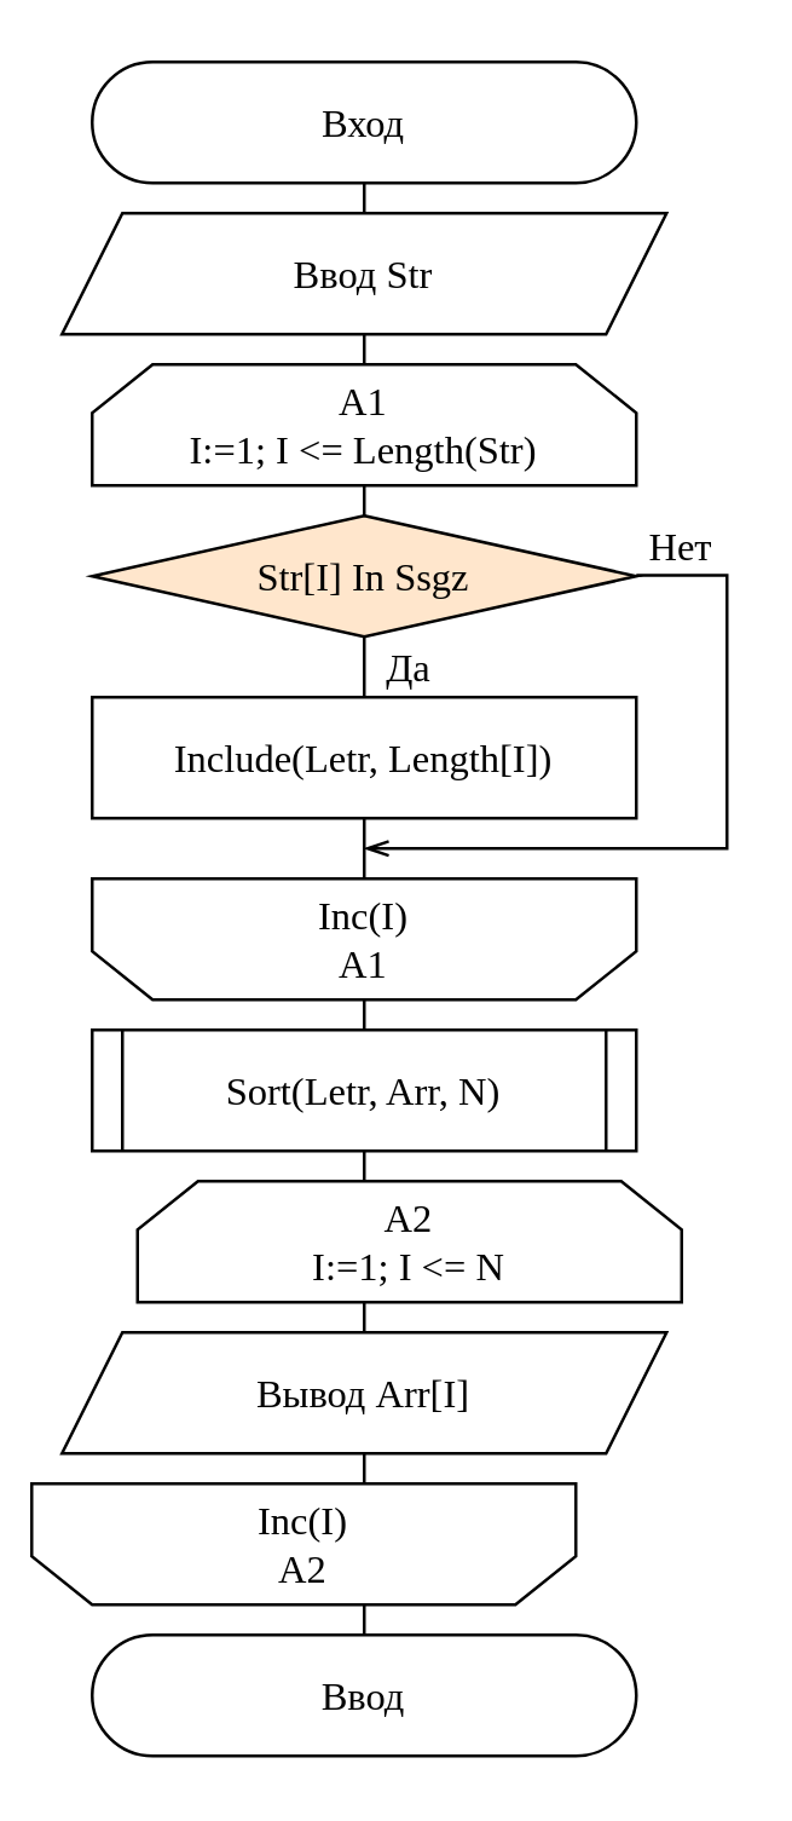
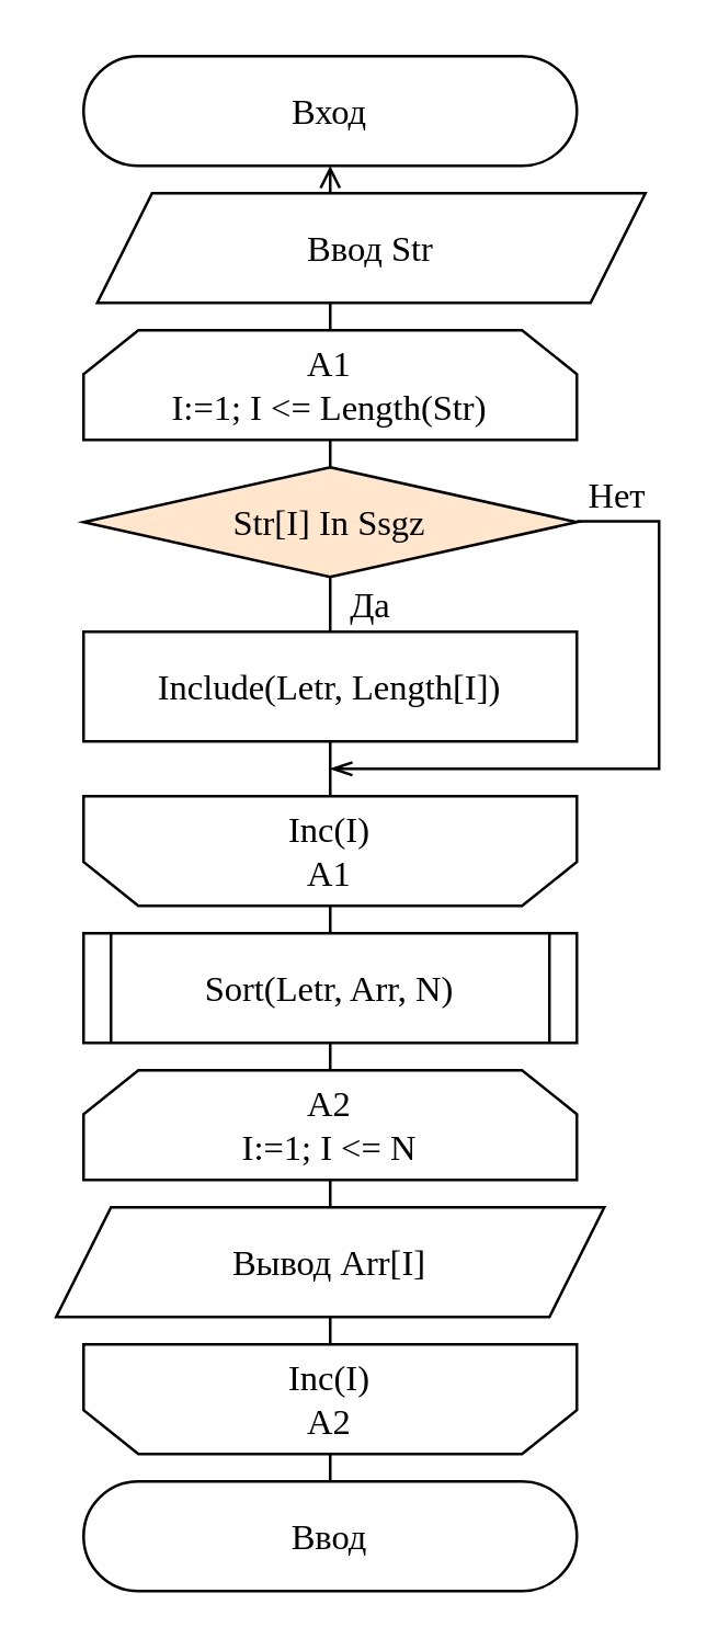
  <mxCell id="0" />
  <mxCell id="1" parent="0" />
- <mxCell id="2" value="" style="endArrow=none;html=1;rounded=0;edgeStyle=orthogonalEdgeStyle;entryX=0.5;entryY=1;entryDx=0;entryDy=0;exitX=0.5;exitY=0;exitDx=0;exitDy=0;fontFamily=Times New Roman;fontSize=13;verticalAlign=middle;align=center;" parent="1" source="4" target="3" edge="1"><mxGeometry width="50" height="50" relative="1" as="geometry"><mxPoint x="230" y="180" as="sourcePoint" /><mxPoint x="230" y="140" as="targetPoint" /></mxGeometry></mxCell>
+ <mxCell id="2" value="" style="endArrow=open;html=1;rounded=0;edgeStyle=orthogonalEdgeStyle;entryX=0.5;entryY=1;entryDx=0;entryDy=0;exitX=0.5;exitY=0;exitDx=0;exitDy=0;fontFamily=Times New Roman;fontSize=13;verticalAlign=middle;align=center;" parent="1" source="4" target="3" edge="1"><mxGeometry width="50" height="50" relative="1" as="geometry"><mxPoint x="230" y="180" as="sourcePoint" /><mxPoint x="230" y="140" as="targetPoint" /></mxGeometry></mxCell>
  <mxCell id="3" value="Вход" style="rounded=1;whiteSpace=wrap;html=1;arcSize=50;fontFamily=Times New Roman;fontSize=13;verticalAlign=middle;align=center;" parent="1" vertex="1"><mxGeometry x="30" y="20" width="180" height="40" as="geometry" /></mxCell>
  <mxCell id="4" value="Ввод" style="rounded=1;whiteSpace=wrap;html=1;arcSize=50;fontFamily=Times New Roman;fontSize=13;verticalAlign=middle;align=center;" parent="1" vertex="1"><mxGeometry x="30" y="540" width="180" height="40" as="geometry" /></mxCell>
- <mxCell id="5" value="Ввод Str" style="shape=parallelogram;perimeter=parallelogramPerimeter;whiteSpace=wrap;html=1;fixedSize=1;fontFamily=Times New Roman;fontSize=13;align=center;verticalAlign=middle;" parent="1" vertex="1"><mxGeometry x="20" y="70" width="200" height="40" as="geometry" /></mxCell>
+ <mxCell id="5" value="Ввод Str" style="shape=parallelogram;perimeter=parallelogramPerimeter;whiteSpace=wrap;html=1;fixedSize=1;fontFamily=Times New Roman;fontSize=13;align=center;verticalAlign=middle;" parent="1" vertex="1"><mxGeometry x="35" y="70" width="200" height="40" as="geometry" /></mxCell>
  <mxCell id="6" value="Include(Letr, Length[I])" style="rounded=0;whiteSpace=wrap;html=1;fontSize=13;fontFamily=Times New Roman;align=center;verticalAlign=middle;" parent="1" vertex="1"><mxGeometry x="30" y="230" width="180" height="40" as="geometry" /></mxCell>
  <mxCell id="7" value="Вывод Arr[I]" style="shape=parallelogram;perimeter=parallelogramPerimeter;whiteSpace=wrap;html=1;fixedSize=1;fontFamily=Times New Roman;fontSize=13;align=center;verticalAlign=middle;" parent="1" vertex="1"><mxGeometry x="20" y="440" width="200" height="40" as="geometry" /></mxCell>
  <mxCell id="8" value="" style="group;fontFamily=Times New Roman;fontSize=13;align=center;verticalAlign=middle;" parent="1" vertex="1" connectable="0"><mxGeometry x="30" y="340" width="180" height="40.0" as="geometry" /></mxCell>
  <mxCell id="9" value="Sort(Letr, Arr, N)" style="rounded=0;whiteSpace=wrap;html=1;fontSize=13;fontFamily=Times New Roman;align=center;verticalAlign=middle;" parent="8" vertex="1"><mxGeometry width="180" height="40" as="geometry" /></mxCell>
  <mxCell id="10" value="" style="endArrow=none;html=1;rounded=0;edgeStyle=orthogonalEdgeStyle;fontFamily=Times New Roman;fontSize=13;align=center;verticalAlign=middle;" parent="8" edge="1"><mxGeometry width="50" height="50" relative="1" as="geometry"><mxPoint x="10" y="40" as="sourcePoint" /><mxPoint x="10" as="targetPoint" /></mxGeometry></mxCell>
  <mxCell id="11" value="" style="endArrow=none;html=1;rounded=0;edgeStyle=orthogonalEdgeStyle;fontFamily=Times New Roman;fontSize=13;align=center;verticalAlign=middle;" parent="8" edge="1"><mxGeometry width="50" height="50" relative="1" as="geometry"><mxPoint x="170" y="40.0" as="sourcePoint" /><mxPoint x="170" y="5.684e-14" as="targetPoint" /></mxGeometry></mxCell>
  <mxCell id="12" value="A1&lt;br style=&quot;font-size: 13px&quot;&gt;I:=1; I &amp;lt;= Length(Str)" style="shape=loopLimit;whiteSpace=wrap;html=1;rounded=0;strokeWidth=1;fontFamily=Times New Roman;fontSize=13;align=center;verticalAlign=middle;" parent="1" vertex="1"><mxGeometry x="30" y="120" width="180" height="40" as="geometry" /></mxCell>
  <mxCell id="13" value="Str[I] In Ssgz" style="rhombus;whiteSpace=wrap;html=1;rounded=0;strokeWidth=1;fontFamily=Times New Roman;fontSize=13;fillColor=#ffe6cc;" parent="1" vertex="1"><mxGeometry x="30" y="170" width="180" height="40" as="geometry" /></mxCell>
  <mxCell id="14" value="Inc(I)&lt;br style=&quot;font-size: 13px;&quot;&gt;A1" style="shape=loopLimit;whiteSpace=wrap;html=1;rounded=0;strokeWidth=1;direction=west;fontFamily=Times New Roman;fontSize=13;verticalAlign=middle;align=center;" parent="1" vertex="1"><mxGeometry x="30" y="290" width="180" height="40" as="geometry" /></mxCell>
- <mxCell id="15" value="A2&lt;br style=&quot;font-size: 13px&quot;&gt;I:=1; I &amp;lt;= N" style="shape=loopLimit;whiteSpace=wrap;html=1;rounded=0;strokeWidth=1;fontFamily=Times New Roman;fontSize=13;align=center;verticalAlign=middle;" parent="1" vertex="1"><mxGeometry x="45" y="390" width="180" height="40" as="geometry" /></mxCell>
- <mxCell id="16" value="Inc(I)&lt;br style=&quot;font-size: 13px&quot;&gt;A2" style="shape=loopLimit;whiteSpace=wrap;html=1;rounded=0;strokeWidth=1;direction=west;fontFamily=Times New Roman;fontSize=13;verticalAlign=middle;align=center;" parent="1" vertex="1"><mxGeometry x="10" y="490" width="180" height="40" as="geometry" /></mxCell>
+ <mxCell id="15" value="A2&lt;br style=&quot;font-size: 13px&quot;&gt;I:=1; I &amp;lt;= N" style="shape=loopLimit;whiteSpace=wrap;html=1;rounded=0;strokeWidth=1;fontFamily=Times New Roman;fontSize=13;align=center;verticalAlign=middle;" parent="1" vertex="1"><mxGeometry x="30" y="390" width="180" height="40" as="geometry" /></mxCell>
+ <mxCell id="16" value="Inc(I)&lt;br style=&quot;font-size: 13px&quot;&gt;A2" style="shape=loopLimit;whiteSpace=wrap;html=1;rounded=0;strokeWidth=1;direction=west;fontFamily=Times New Roman;fontSize=13;verticalAlign=middle;align=center;" parent="1" vertex="1"><mxGeometry x="30" y="490" width="180" height="40" as="geometry" /></mxCell>
  <mxCell id="17" value="" style="endArrow=openThin;html=1;fontFamily=Courier New;fontSize=13;endFill=0;exitX=1;exitY=0.5;exitDx=0;exitDy=0;rounded=0;edgeStyle=orthogonalEdgeStyle;" parent="1" edge="1"><mxGeometry width="50" height="50" relative="1" as="geometry"><mxPoint x="210" y="189.66" as="sourcePoint" /><mxPoint x="120" y="280" as="targetPoint" /><Array as="points"><mxPoint x="240" y="190" /><mxPoint x="240" y="280" /><mxPoint x="120" y="280" /></Array></mxGeometry></mxCell>
  <mxCell id="18" value="Нет" style="text;html=1;strokeColor=none;fillColor=none;align=center;verticalAlign=middle;whiteSpace=wrap;rounded=0;fontFamily=Times New Roman;fontSize=13;" parent="1" vertex="1"><mxGeometry x="210" y="170" width="30" height="20" as="geometry" /></mxCell>
  <mxCell id="19" value="Да" style="text;html=1;strokeColor=none;fillColor=none;align=center;verticalAlign=middle;whiteSpace=wrap;rounded=0;fontFamily=Times New Roman;fontSize=13;" parent="1" vertex="1"><mxGeometry x="120" y="210" width="30" height="20" as="geometry" /></mxCell>
